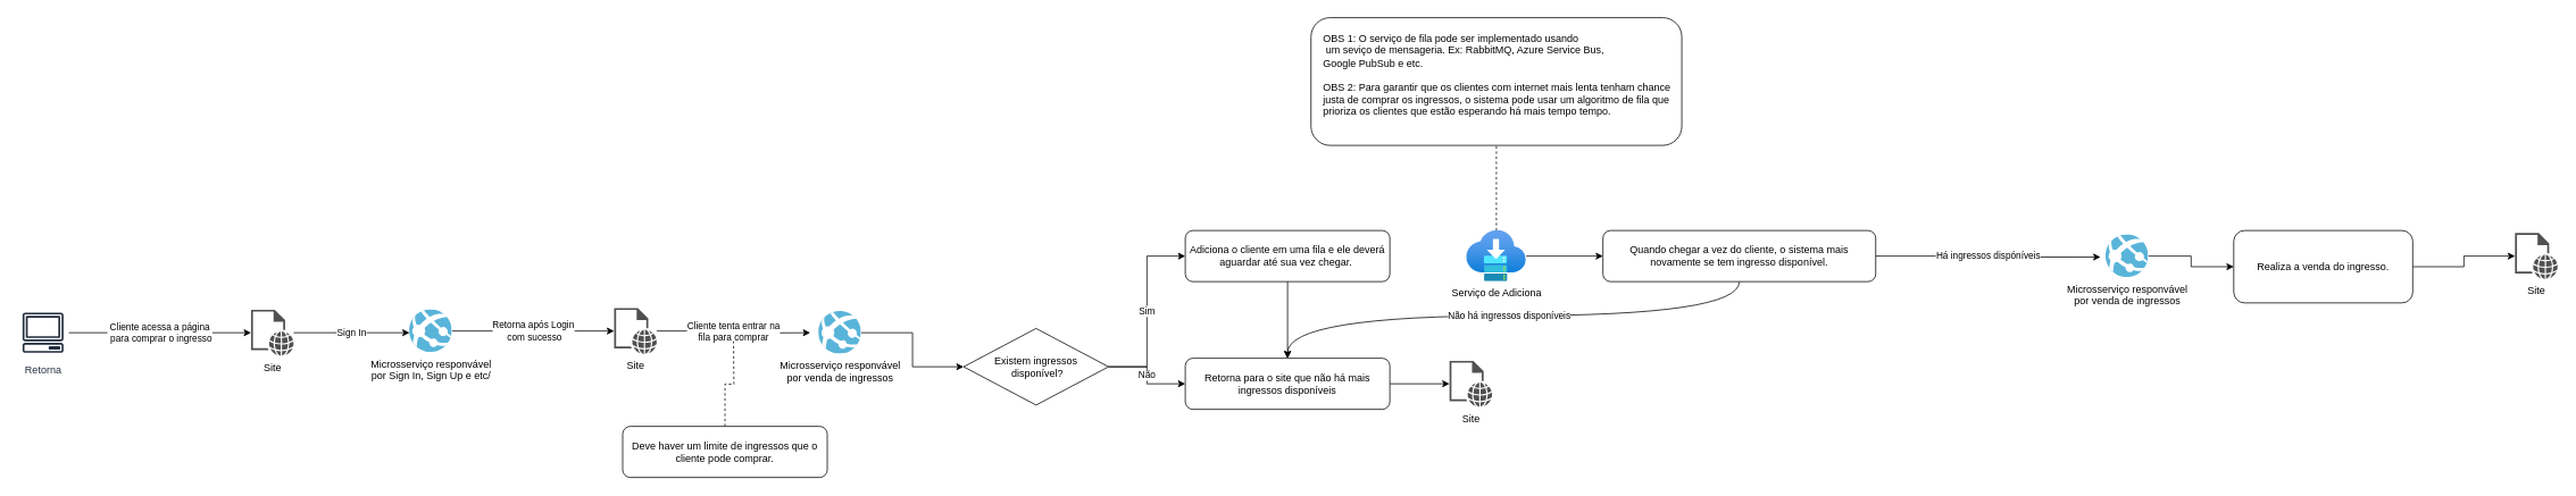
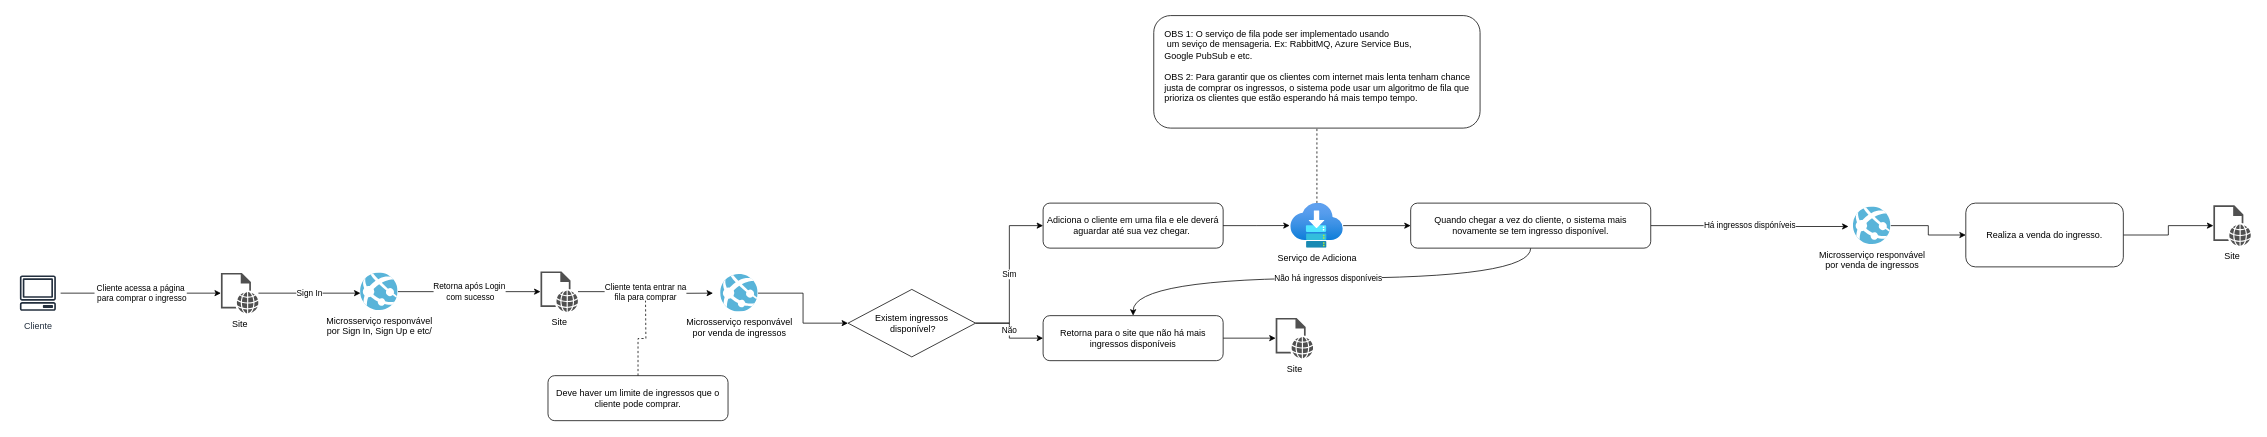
  <mxCell id="0" />
  <mxCell id="1" parent="0" />
  <mxCell id="2" value="Cliente acessa a página&lt;br&gt;&amp;nbsp;para comprar o ingresso" style="edgeStyle=orthogonalEdgeStyle;rounded=0;orthogonalLoop=1;jettySize=auto;html=1;" edge="1" parent="1" source="3" target="4"><mxGeometry relative="1" as="geometry" /></mxCell>
- <mxCell id="3" value="Retorna" style="sketch=0;outlineConnect=0;fontColor=#232F3E;gradientColor=none;strokeColor=#232F3E;fillColor=#ffffff;dashed=0;verticalLabelPosition=bottom;verticalAlign=top;align=center;html=1;fontSize=12;fontStyle=0;aspect=fixed;shape=mxgraph.aws4.resourceIcon;resIcon=mxgraph.aws4.client;" vertex="1" parent="1"><mxGeometry x="20" y="360" width="60" height="60" as="geometry" /></mxCell>
+ <mxCell id="3" value="Cliente" style="sketch=0;outlineConnect=0;fontColor=#232F3E;gradientColor=none;strokeColor=#232F3E;fillColor=#ffffff;dashed=0;verticalLabelPosition=bottom;verticalAlign=top;align=center;html=1;fontSize=12;fontStyle=0;aspect=fixed;shape=mxgraph.aws4.resourceIcon;resIcon=mxgraph.aws4.client;" vertex="1" parent="1"><mxGeometry x="20" y="360" width="60" height="60" as="geometry" /></mxCell>
  <mxCell id="4" value="Site" style="sketch=0;pointerEvents=1;shadow=0;dashed=0;html=1;strokeColor=none;fillColor=#505050;labelPosition=center;verticalLabelPosition=bottom;verticalAlign=top;outlineConnect=0;align=center;shape=mxgraph.office.concepts.web_page;" vertex="1" parent="1"><mxGeometry x="294" y="363" width="50" height="54" as="geometry" /></mxCell>
  <mxCell id="5" value="Retorna após Login&lt;br&gt;&amp;nbsp;com sucesso" style="edgeStyle=orthogonalEdgeStyle;rounded=0;orthogonalLoop=1;jettySize=auto;html=1;" edge="1" parent="1" source="6" target="9"><mxGeometry relative="1" as="geometry" /></mxCell>
  <mxCell id="6" value="Microsserviço responvável &lt;br&gt;por Sign In, Sign Up e etc/" style="image;sketch=0;aspect=fixed;html=1;points=[];align=center;fontSize=12;image=img/lib/mscae/App_Services.svg;" vertex="1" parent="1"><mxGeometry x="480" y="363" width="50" height="50" as="geometry" /></mxCell>
  <mxCell id="7" value="Sign In" style="edgeStyle=orthogonalEdgeStyle;rounded=0;orthogonalLoop=1;jettySize=auto;html=1;entryX=0;entryY=0.54;entryDx=0;entryDy=0;entryPerimeter=0;" edge="1" parent="1" source="4" target="6"><mxGeometry relative="1" as="geometry" /></mxCell>
  <mxCell id="8" value="Cliente tenta entrar na&lt;br&gt;&amp;nbsp;fila para comprar&amp;nbsp;" style="edgeStyle=orthogonalEdgeStyle;rounded=0;orthogonalLoop=1;jettySize=auto;html=1;" edge="1" parent="1" source="9"><mxGeometry relative="1" as="geometry"><mxPoint x="950" y="390" as="targetPoint" /></mxGeometry></mxCell>
  <mxCell id="9" value="Site" style="sketch=0;pointerEvents=1;shadow=0;dashed=0;html=1;strokeColor=none;fillColor=#505050;labelPosition=center;verticalLabelPosition=bottom;verticalAlign=top;outlineConnect=0;align=center;shape=mxgraph.office.concepts.web_page;" vertex="1" parent="1"><mxGeometry x="720" y="361" width="50" height="54" as="geometry" /></mxCell>
  <mxCell id="10" style="edgeStyle=orthogonalEdgeStyle;rounded=0;orthogonalLoop=1;jettySize=auto;html=1;entryX=0;entryY=0.5;entryDx=0;entryDy=0;" edge="1" parent="1" source="11" target="15"><mxGeometry relative="1" as="geometry" /></mxCell>
  <mxCell id="11" value="Microsserviço responvável &lt;br&gt;por venda de ingressos" style="image;sketch=0;aspect=fixed;html=1;points=[];align=center;fontSize=12;image=img/lib/mscae/App_Services.svg;" vertex="1" parent="1"><mxGeometry x="960" y="365" width="50" height="50" as="geometry" /></mxCell>
  <mxCell id="12" value="Adiciona o cliente em uma fila e ele deverá aguardar até sua vez chegar.&amp;nbsp;" style="rounded=1;whiteSpace=wrap;html=1;" vertex="1" parent="1"><mxGeometry x="1390" y="270" width="240" height="60" as="geometry" /></mxCell>
  <mxCell id="13" value="Sim" style="edgeStyle=orthogonalEdgeStyle;rounded=0;orthogonalLoop=1;jettySize=auto;html=1;entryX=0;entryY=0.5;entryDx=0;entryDy=0;" edge="1" parent="1" source="15" target="12"><mxGeometry relative="1" as="geometry" /></mxCell>
  <mxCell id="14" value="Não" style="edgeStyle=orthogonalEdgeStyle;rounded=0;orthogonalLoop=1;jettySize=auto;html=1;entryX=0;entryY=0.5;entryDx=0;entryDy=0;" edge="1" parent="1" source="15" target="17"><mxGeometry relative="1" as="geometry" /></mxCell>
  <mxCell id="15" value="Existem ingressos&lt;br&gt;&amp;nbsp;disponível?" style="rhombus;whiteSpace=wrap;html=1;" vertex="1" parent="1"><mxGeometry x="1130" y="385" width="170" height="90" as="geometry" /></mxCell>
  <mxCell id="16" style="edgeStyle=orthogonalEdgeStyle;rounded=0;orthogonalLoop=1;jettySize=auto;html=1;" edge="1" parent="1" source="17" target="18"><mxGeometry relative="1" as="geometry" /></mxCell>
  <mxCell id="17" value="Retorna para o site que não há mais ingressos disponíveis" style="rounded=1;whiteSpace=wrap;html=1;" vertex="1" parent="1"><mxGeometry x="1390" y="420" width="240" height="60" as="geometry" /></mxCell>
  <mxCell id="18" value="Site" style="sketch=0;pointerEvents=1;shadow=0;dashed=0;html=1;strokeColor=none;fillColor=#505050;labelPosition=center;verticalLabelPosition=bottom;verticalAlign=top;outlineConnect=0;align=center;shape=mxgraph.office.concepts.web_page;" vertex="1" parent="1"><mxGeometry x="1700" y="423" width="50" height="54" as="geometry" /></mxCell>
  <mxCell id="19" style="edgeStyle=orthogonalEdgeStyle;rounded=0;orthogonalLoop=1;jettySize=auto;html=1;entryX=0.5;entryY=1;entryDx=0;entryDy=0;endArrow=none;endFill=0;dashed=1;" edge="1" parent="1" source="21" target="25"><mxGeometry relative="1" as="geometry" /></mxCell>
  <mxCell id="20" style="edgeStyle=orthogonalEdgeStyle;rounded=0;orthogonalLoop=1;jettySize=auto;html=1;entryX=0;entryY=0.5;entryDx=0;entryDy=0;" edge="1" parent="1" source="21" target="28"><mxGeometry relative="1" as="geometry" /></mxCell>
  <mxCell id="21" value="Serviço de Adiciona" style="image;aspect=fixed;html=1;points=[];align=center;fontSize=12;image=img/lib/azure2/general/Service_Bus.svg;" vertex="1" parent="1"><mxGeometry x="1720" y="270" width="70" height="60" as="geometry" /></mxCell>
- <mxCell id="22" style="edgeStyle=orthogonalEdgeStyle;rounded=0;orthogonalLoop=1;jettySize=auto;html=1;" edge="1" parent="1" source="12" target="17"><mxGeometry relative="1" as="geometry" /></mxCell>
+ <mxCell id="22" style="edgeStyle=orthogonalEdgeStyle;rounded=0;orthogonalLoop=1;jettySize=auto;html=1;entryX=-0.018;entryY=0.498;entryDx=0;entryDy=0;entryPerimeter=0;" edge="1" parent="1" source="12" target="21"><mxGeometry relative="1" as="geometry" /></mxCell>
  <mxCell id="23" style="edgeStyle=orthogonalEdgeStyle;rounded=0;orthogonalLoop=1;jettySize=auto;html=1;endArrow=none;endFill=0;dashed=1;" edge="1" parent="1" source="24"><mxGeometry relative="1" as="geometry"><mxPoint x="860" y="400" as="targetPoint" /></mxGeometry></mxCell>
  <mxCell id="24" value="Deve haver um limite de ingressos que o cliente pode comprar." style="rounded=1;whiteSpace=wrap;html=1;" vertex="1" parent="1"><mxGeometry x="730" y="500" width="240" height="60" as="geometry" /></mxCell>
  <mxCell id="25" value="OBS 1: O serviço de fila pode ser implementado usando&lt;br style=&quot;border-color: var(--border-color);&quot;&gt;&lt;span style=&quot;border-color: var(--border-color); background-color: rgb(255, 255, 255);&quot;&gt;&amp;nbsp;um seviço de mensageria. Ex: RabbitMQ, Azure Service Bus,&lt;/span&gt;&lt;br style=&quot;border-color: var(--border-color);&quot;&gt;&lt;span style=&quot;border-color: var(--border-color); background-color: rgb(255, 255, 255);&quot;&gt;Google PubSub e etc.&lt;br&gt;&lt;br&gt;OBS 2: Para garantir que os clientes com internet mais lenta tenham chance justa de comprar os ingressos, o sistema pode usar um algoritmo de fila que prioriza os clientes que estão esperando há mais tempo tempo&lt;span style=&quot;border-color: var(--border-color);&quot;&gt;.&lt;/span&gt;&lt;br&gt;&lt;br&gt;&lt;/span&gt;" style="rounded=1;whiteSpace=wrap;html=1;align=left;spacingTop=0;spacing=14;" vertex="1" parent="1"><mxGeometry x="1537.5" y="20" width="435" height="150" as="geometry" /></mxCell>
  <mxCell id="26" value="Não há ingressos disponíveis" style="edgeStyle=orthogonalEdgeStyle;rounded=0;orthogonalLoop=1;jettySize=auto;html=1;curved=1;" edge="1" parent="1" source="28" target="17"><mxGeometry relative="1" as="geometry"><Array as="points"><mxPoint x="2040" y="370" /><mxPoint x="1510" y="370" /></Array></mxGeometry></mxCell>
  <mxCell id="27" value="Há ingressos dispóníveis" style="edgeStyle=orthogonalEdgeStyle;rounded=0;orthogonalLoop=1;jettySize=auto;html=1;entryX=-0.127;entryY=0.523;entryDx=0;entryDy=0;entryPerimeter=0;" edge="1" parent="1" source="28" target="30"><mxGeometry relative="1" as="geometry"><mxPoint x="2420" y="300" as="targetPoint" /></mxGeometry></mxCell>
  <mxCell id="28" value="Quando chegar a vez do cliente, o sistema mais novamente se tem ingresso disponível." style="rounded=1;whiteSpace=wrap;html=1;" vertex="1" parent="1"><mxGeometry x="1880" y="270" width="320" height="60" as="geometry" /></mxCell>
  <mxCell id="29" style="edgeStyle=orthogonalEdgeStyle;rounded=0;orthogonalLoop=1;jettySize=auto;html=1;entryX=0;entryY=0.5;entryDx=0;entryDy=0;" edge="1" parent="1" source="30" target="32"><mxGeometry relative="1" as="geometry" /></mxCell>
  <mxCell id="30" value="Microsserviço responvável &lt;br&gt;por venda de ingressos" style="image;sketch=0;aspect=fixed;html=1;points=[];align=center;fontSize=12;image=img/lib/mscae/App_Services.svg;" vertex="1" parent="1"><mxGeometry x="2470" y="275" width="50" height="50" as="geometry" /></mxCell>
  <mxCell id="31" style="edgeStyle=orthogonalEdgeStyle;rounded=0;orthogonalLoop=1;jettySize=auto;html=1;" edge="1" parent="1" source="32" target="33"><mxGeometry relative="1" as="geometry" /></mxCell>
  <mxCell id="32" value="Realiza a venda do ingresso." style="rounded=1;whiteSpace=wrap;html=1;" vertex="1" parent="1"><mxGeometry x="2620" y="270" width="210" height="85" as="geometry" /></mxCell>
  <mxCell id="33" value="Site" style="sketch=0;pointerEvents=1;shadow=0;dashed=0;html=1;strokeColor=none;fillColor=#505050;labelPosition=center;verticalLabelPosition=bottom;verticalAlign=top;outlineConnect=0;align=center;shape=mxgraph.office.concepts.web_page;" vertex="1" parent="1"><mxGeometry x="2950" y="273" width="50" height="54" as="geometry" /></mxCell>
